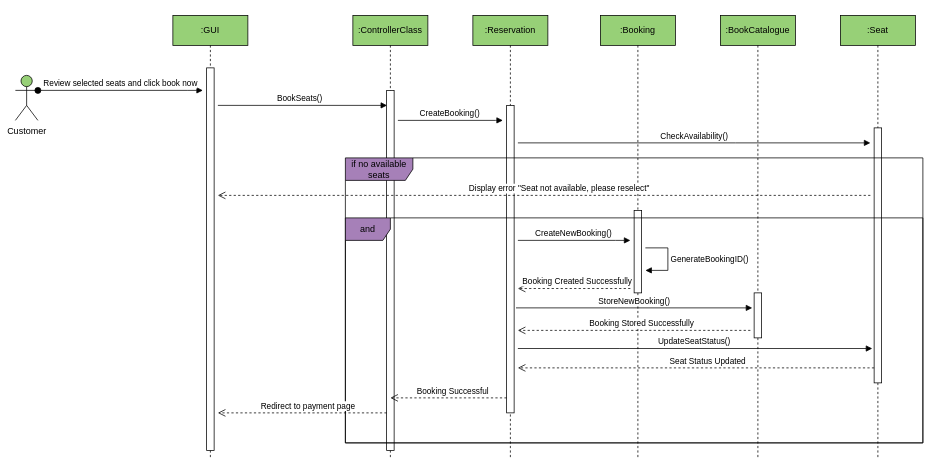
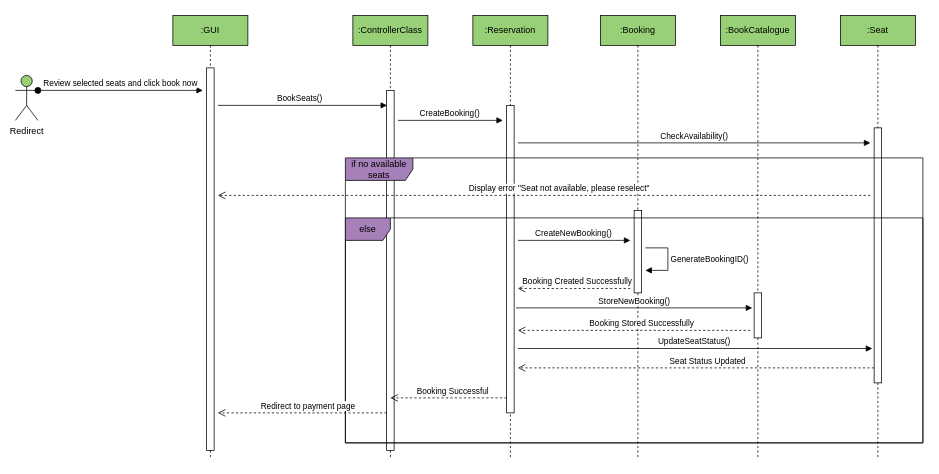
  <mxCell id="0" />
  <mxCell id="1" parent="0" />
  <mxCell id="2" value=":GUI" style="shape=umlLifeline;perimeter=lifelinePerimeter;whiteSpace=wrap;html=1;container=0;dropTarget=0;collapsible=0;recursiveResize=0;outlineConnect=0;portConstraint=eastwest;newEdgeStyle={&quot;edgeStyle&quot;:&quot;elbowEdgeStyle&quot;,&quot;elbow&quot;:&quot;vertical&quot;,&quot;curved&quot;:0,&quot;rounded&quot;:0};fillColor=#97D077;" vertex="1" parent="1"><mxGeometry x="230" y="20" width="100" height="590" as="geometry" /></mxCell>
  <mxCell id="3" value="" style="html=1;points=[];perimeter=orthogonalPerimeter;outlineConnect=0;targetShapes=umlLifeline;portConstraint=eastwest;newEdgeStyle={&quot;edgeStyle&quot;:&quot;elbowEdgeStyle&quot;,&quot;elbow&quot;:&quot;vertical&quot;,&quot;curved&quot;:0,&quot;rounded&quot;:0};" vertex="1" parent="2"><mxGeometry x="45" y="70" width="10" height="510" as="geometry" /></mxCell>
  <mxCell id="4" value="BookSeats()" style="html=1;verticalAlign=bottom;endArrow=block;edgeStyle=elbowEdgeStyle;elbow=vertical;curved=0;rounded=0;entryX=0.456;entryY=0.205;entryDx=0;entryDy=0;entryPerimeter=0;" edge="1" parent="1" target="6"><mxGeometry x="-0.041" relative="1" as="geometry"><mxPoint x="290" y="140" as="sourcePoint" /><Array as="points"><mxPoint x="430" y="140" /><mxPoint x="385" y="130" /></Array><mxPoint x="499.5" y="140" as="targetPoint" /><mxPoint as="offset" /></mxGeometry></mxCell>
  <mxCell id="5" value="Review selected seats and click book now" style="html=1;verticalAlign=bottom;startArrow=oval;endArrow=block;startSize=8;edgeStyle=elbowEdgeStyle;elbow=horizontal;curved=0;rounded=0;" edge="1" parent="1"><mxGeometry relative="1" as="geometry"><mxPoint x="50" y="120" as="sourcePoint" /><mxPoint x="270" y="120" as="targetPoint" /><Array as="points"><mxPoint x="250" y="120" /></Array></mxGeometry></mxCell>
  <mxCell id="6" value=":ControllerClass" style="shape=umlLifeline;perimeter=lifelinePerimeter;whiteSpace=wrap;html=1;container=0;dropTarget=0;collapsible=0;recursiveResize=0;outlineConnect=0;portConstraint=eastwest;newEdgeStyle={&quot;edgeStyle&quot;:&quot;elbowEdgeStyle&quot;,&quot;elbow&quot;:&quot;vertical&quot;,&quot;curved&quot;:0,&quot;rounded&quot;:0};fillColor=#97D077;" vertex="1" parent="1"><mxGeometry x="470" y="20" width="100" height="590" as="geometry" /></mxCell>
  <mxCell id="7" value="" style="html=1;points=[];perimeter=orthogonalPerimeter;outlineConnect=0;targetShapes=umlLifeline;portConstraint=eastwest;newEdgeStyle={&quot;edgeStyle&quot;:&quot;elbowEdgeStyle&quot;,&quot;elbow&quot;:&quot;vertical&quot;,&quot;curved&quot;:0,&quot;rounded&quot;:0};" vertex="1" parent="6"><mxGeometry x="45" y="100" width="10" height="480" as="geometry" /></mxCell>
  <mxCell id="8" value=":Reservation" style="shape=umlLifeline;perimeter=lifelinePerimeter;whiteSpace=wrap;html=1;container=0;dropTarget=0;collapsible=0;recursiveResize=0;outlineConnect=0;portConstraint=eastwest;newEdgeStyle={&quot;edgeStyle&quot;:&quot;elbowEdgeStyle&quot;,&quot;elbow&quot;:&quot;vertical&quot;,&quot;curved&quot;:0,&quot;rounded&quot;:0};fillColor=#97D077;" vertex="1" parent="1"><mxGeometry x="630" y="20" width="100" height="590" as="geometry" /></mxCell>
  <mxCell id="9" value="" style="html=1;points=[];perimeter=orthogonalPerimeter;outlineConnect=0;targetShapes=umlLifeline;portConstraint=eastwest;newEdgeStyle={&quot;edgeStyle&quot;:&quot;elbowEdgeStyle&quot;,&quot;elbow&quot;:&quot;vertical&quot;,&quot;curved&quot;:0,&quot;rounded&quot;:0};" vertex="1" parent="8"><mxGeometry x="45" y="120" width="10" height="410" as="geometry" /></mxCell>
  <mxCell id="10" value=":Booking" style="shape=umlLifeline;perimeter=lifelinePerimeter;whiteSpace=wrap;html=1;container=0;dropTarget=0;collapsible=0;recursiveResize=0;outlineConnect=0;portConstraint=eastwest;newEdgeStyle={&quot;edgeStyle&quot;:&quot;elbowEdgeStyle&quot;,&quot;elbow&quot;:&quot;vertical&quot;,&quot;curved&quot;:0,&quot;rounded&quot;:0};fillColor=#97D077;" vertex="1" parent="1"><mxGeometry x="800" y="20" width="100" height="590" as="geometry" /></mxCell>
  <mxCell id="11" value="" style="html=1;points=[];perimeter=orthogonalPerimeter;outlineConnect=0;targetShapes=umlLifeline;portConstraint=eastwest;newEdgeStyle={&quot;edgeStyle&quot;:&quot;elbowEdgeStyle&quot;,&quot;elbow&quot;:&quot;vertical&quot;,&quot;curved&quot;:0,&quot;rounded&quot;:0};" vertex="1" parent="10"><mxGeometry x="45" y="260" width="10" height="110" as="geometry" /></mxCell>
  <mxCell id="12" value=":BookCatalogue" style="shape=umlLifeline;perimeter=lifelinePerimeter;whiteSpace=wrap;html=1;container=0;dropTarget=0;collapsible=0;recursiveResize=0;outlineConnect=0;portConstraint=eastwest;newEdgeStyle={&quot;edgeStyle&quot;:&quot;elbowEdgeStyle&quot;,&quot;elbow&quot;:&quot;vertical&quot;,&quot;curved&quot;:0,&quot;rounded&quot;:0};fillColor=#97D077;" vertex="1" parent="1"><mxGeometry x="960" y="20" width="100" height="590" as="geometry" /></mxCell>
  <mxCell id="13" value="" style="html=1;points=[];perimeter=orthogonalPerimeter;outlineConnect=0;targetShapes=umlLifeline;portConstraint=eastwest;newEdgeStyle={&quot;edgeStyle&quot;:&quot;elbowEdgeStyle&quot;,&quot;elbow&quot;:&quot;vertical&quot;,&quot;curved&quot;:0,&quot;rounded&quot;:0};" vertex="1" parent="12"><mxGeometry x="45" y="370" width="10" height="60" as="geometry" /></mxCell>
  <mxCell id="14" value=":Seat" style="shape=umlLifeline;perimeter=lifelinePerimeter;whiteSpace=wrap;html=1;container=0;dropTarget=0;collapsible=0;recursiveResize=0;outlineConnect=0;portConstraint=eastwest;newEdgeStyle={&quot;edgeStyle&quot;:&quot;elbowEdgeStyle&quot;,&quot;elbow&quot;:&quot;vertical&quot;,&quot;curved&quot;:0,&quot;rounded&quot;:0};fillColor=#97D077;" vertex="1" parent="1"><mxGeometry x="1120" y="20" width="100" height="590" as="geometry" /></mxCell>
  <mxCell id="15" value="" style="html=1;points=[];perimeter=orthogonalPerimeter;outlineConnect=0;targetShapes=umlLifeline;portConstraint=eastwest;newEdgeStyle={&quot;edgeStyle&quot;:&quot;elbowEdgeStyle&quot;,&quot;elbow&quot;:&quot;vertical&quot;,&quot;curved&quot;:0,&quot;rounded&quot;:0};" vertex="1" parent="14"><mxGeometry x="45" y="150" width="10" height="340" as="geometry" /></mxCell>
  <mxCell id="16" value="Booking Created Successfully" style="html=1;verticalAlign=bottom;endArrow=open;dashed=1;endSize=8;edgeStyle=elbowEdgeStyle;elbow=horizontal;curved=0;rounded=0;" edge="1" parent="1"><mxGeometry x="-0.067" relative="1" as="geometry"><mxPoint x="690" y="384.17" as="targetPoint" /><Array as="points"><mxPoint x="805" y="384.17" /></Array><mxPoint x="840" y="384.17" as="sourcePoint" /><mxPoint x="-1" as="offset" /></mxGeometry></mxCell>
  <mxCell id="17" value="CheckAvailability()" style="html=1;verticalAlign=bottom;endArrow=block;edgeStyle=elbowEdgeStyle;elbow=vertical;curved=0;rounded=0;" edge="1" parent="1"><mxGeometry relative="1" as="geometry"><mxPoint x="690" y="190" as="sourcePoint" /><Array as="points"><mxPoint x="980" y="190" /><mxPoint x="935" y="180" /></Array><mxPoint x="1160" y="190" as="targetPoint" /><mxPoint as="offset" /></mxGeometry></mxCell>
  <mxCell id="18" value="Display error &quot;Seat not available, please&amp;nbsp;&lt;span style=&quot;background-color: light-dark(#ffffff, var(--ge-dark-color, #121212)); color: light-dark(rgb(0, 0, 0), rgb(255, 255, 255));&quot;&gt;reselect&quot;&lt;/span&gt;" style="html=1;verticalAlign=bottom;endArrow=open;dashed=1;endSize=8;edgeStyle=elbowEdgeStyle;elbow=vertical;curved=0;rounded=0;" edge="1" parent="1"><mxGeometry x="-0.046" relative="1" as="geometry"><mxPoint x="290" y="260" as="targetPoint" /><Array as="points"><mxPoint x="795" y="260" /></Array><mxPoint x="1160" y="260" as="sourcePoint" /><mxPoint as="offset" /></mxGeometry></mxCell>
  <mxCell id="19" value="if no available seats" style="shape=umlFrame;whiteSpace=wrap;html=1;pointerEvents=0;width=90;height=30;fillColor=#A680B8;" vertex="1" parent="1"><mxGeometry x="460" y="210" width="770" height="380" as="geometry" /></mxCell>
- <mxCell id="20" value="Customer" style="shape=umlActor;verticalLabelPosition=bottom;verticalAlign=top;html=1;outlineConnect=0;fillColor=#97D077;" vertex="1" parent="1"><mxGeometry x="20" y="100" width="30" height="60" as="geometry" /></mxCell>
+ <mxCell id="20" value="Redirect" style="shape=umlActor;verticalLabelPosition=bottom;verticalAlign=top;html=1;outlineConnect=0;fillColor=#97D077;" vertex="1" parent="1"><mxGeometry x="20" y="100" width="30" height="60" as="geometry" /></mxCell>
  <mxCell id="21" value="CreateBooking()" style="html=1;verticalAlign=bottom;endArrow=block;edgeStyle=elbowEdgeStyle;elbow=vertical;curved=0;rounded=0;" edge="1" parent="1"><mxGeometry relative="1" as="geometry"><mxPoint x="530" y="160" as="sourcePoint" /><Array as="points"><mxPoint x="660" y="160" /><mxPoint x="615" y="150" /></Array><mxPoint x="670" y="160" as="targetPoint" /><mxPoint x="-1" as="offset" /></mxGeometry></mxCell>
- <mxCell id="22" value="and" style="shape=umlFrame;whiteSpace=wrap;html=1;pointerEvents=0;fillColor=light-dark(#A680B8,#A680B8);" vertex="1" parent="1"><mxGeometry x="460" y="290" width="770" height="300" as="geometry" /></mxCell>
+ <mxCell id="22" value="else" style="shape=umlFrame;whiteSpace=wrap;html=1;pointerEvents=0;fillColor=light-dark(#A680B8,#A680B8);" vertex="1" parent="1"><mxGeometry x="460" y="290" width="770" height="300" as="geometry" /></mxCell>
  <mxCell id="23" value="CreateNewBooking()" style="html=1;verticalAlign=bottom;endArrow=block;edgeStyle=elbowEdgeStyle;elbow=vertical;curved=0;rounded=0;" edge="1" parent="1"><mxGeometry relative="1" as="geometry"><mxPoint x="690" y="320" as="sourcePoint" /><Array as="points"><mxPoint x="820" y="320" /><mxPoint x="775" y="310" /></Array><mxPoint x="840" y="320" as="targetPoint" /><mxPoint x="-1" as="offset" /></mxGeometry></mxCell>
  <mxCell id="24" value="GenerateBookingID()" style="html=1;align=left;spacingLeft=2;endArrow=block;rounded=0;edgeStyle=orthogonalEdgeStyle;curved=0;rounded=0;" edge="1" parent="1"><mxGeometry relative="1" as="geometry"><mxPoint x="860" y="330" as="sourcePoint" /><Array as="points"><mxPoint x="890" y="360" /></Array><mxPoint x="860" y="360" as="targetPoint" /></mxGeometry></mxCell>
  <mxCell id="25" value="StoreNewBooking()" style="html=1;verticalAlign=bottom;endArrow=block;edgeStyle=elbowEdgeStyle;elbow=vertical;curved=0;rounded=0;" edge="1" parent="1"><mxGeometry relative="1" as="geometry"><mxPoint x="687.5" y="410" as="sourcePoint" /><Array as="points"><mxPoint x="822.5" y="410" /><mxPoint x="777.5" y="400" /></Array><mxPoint x="1002.5" y="410" as="targetPoint" /><mxPoint x="-1" as="offset" /></mxGeometry></mxCell>
  <mxCell id="26" value="Booking Stored Successfully" style="html=1;verticalAlign=bottom;endArrow=open;dashed=1;endSize=8;edgeStyle=elbowEdgeStyle;elbow=horizontal;curved=0;rounded=0;" edge="1" parent="1"><mxGeometry x="-0.065" relative="1" as="geometry"><mxPoint x="690" y="440" as="targetPoint" /><Array as="points"><mxPoint x="965" y="440" /></Array><mxPoint x="1000" y="440" as="sourcePoint" /><mxPoint as="offset" /></mxGeometry></mxCell>
  <mxCell id="27" value="UpdateSeatStatus()" style="html=1;verticalAlign=bottom;endArrow=block;edgeStyle=elbowEdgeStyle;elbow=vertical;curved=0;rounded=0;" edge="1" parent="1"><mxGeometry relative="1" as="geometry"><mxPoint x="690" y="464.17" as="sourcePoint" /><Array as="points"><mxPoint x="825" y="464.17" /><mxPoint x="780" y="454.17" /></Array><mxPoint x="1162.5" y="464.17" as="targetPoint" /><mxPoint x="-1" as="offset" /></mxGeometry></mxCell>
  <mxCell id="28" value="Seat Status Updated" style="html=1;verticalAlign=bottom;endArrow=open;dashed=1;endSize=8;edgeStyle=elbowEdgeStyle;elbow=horizontal;curved=0;rounded=0;" edge="1" parent="1"><mxGeometry x="-0.065" relative="1" as="geometry"><mxPoint x="690" y="490" as="targetPoint" /><Array as="points"><mxPoint x="1130" y="490" /></Array><mxPoint x="1165" y="490" as="sourcePoint" /><mxPoint as="offset" /></mxGeometry></mxCell>
  <mxCell id="29" value="Booking Successful" style="html=1;verticalAlign=bottom;endArrow=open;dashed=1;endSize=8;edgeStyle=elbowEdgeStyle;elbow=horizontal;curved=0;rounded=0;" edge="1" parent="1"><mxGeometry x="-0.065" relative="1" as="geometry"><mxPoint x="520" y="530" as="targetPoint" /><Array as="points"><mxPoint x="640" y="530" /></Array><mxPoint x="675" y="530" as="sourcePoint" /><mxPoint as="offset" /></mxGeometry></mxCell>
  <mxCell id="30" value="Redirect to payment page" style="html=1;verticalAlign=bottom;endArrow=open;dashed=1;endSize=8;edgeStyle=elbowEdgeStyle;elbow=horizontal;curved=0;rounded=0;" edge="1" parent="1"><mxGeometry x="-0.065" relative="1" as="geometry"><mxPoint x="290" y="550" as="targetPoint" /><Array as="points"><mxPoint x="480" y="550" /></Array><mxPoint x="515" y="550" as="sourcePoint" /><mxPoint as="offset" /></mxGeometry></mxCell>
